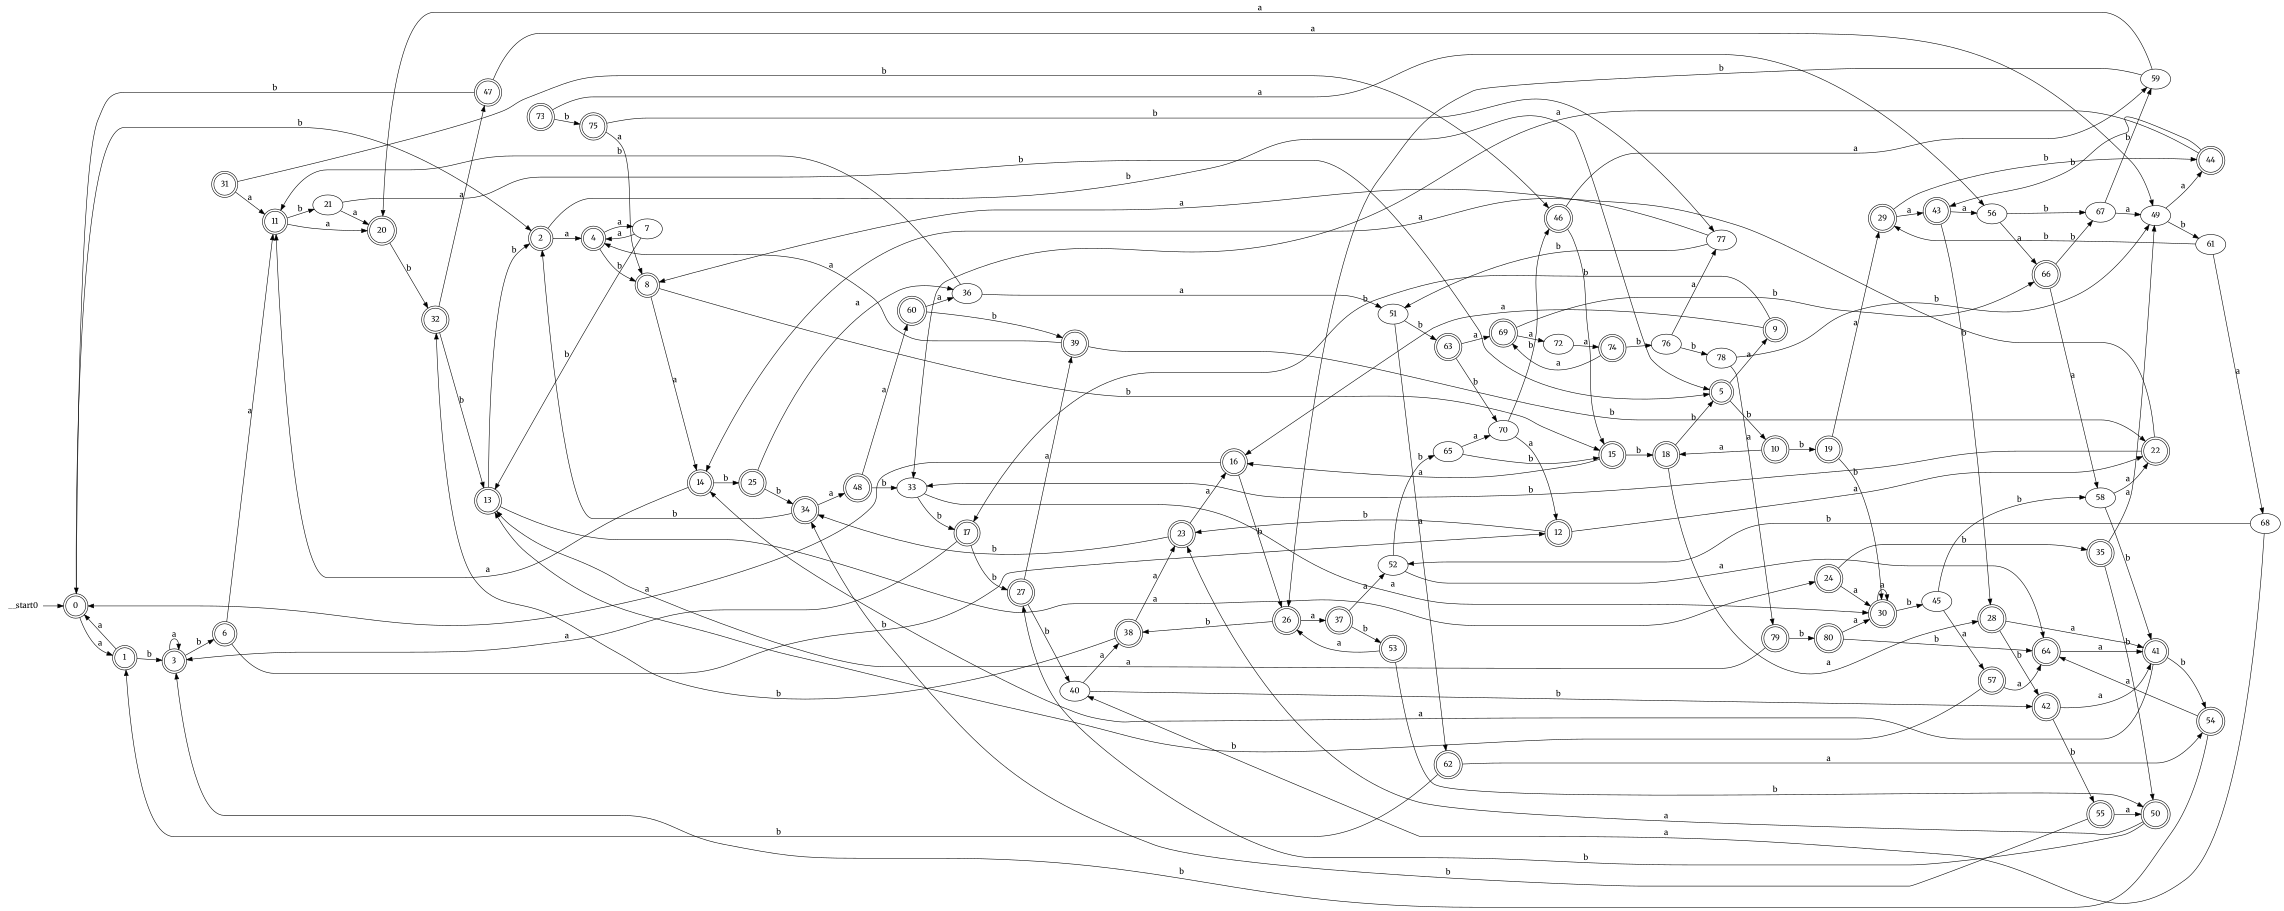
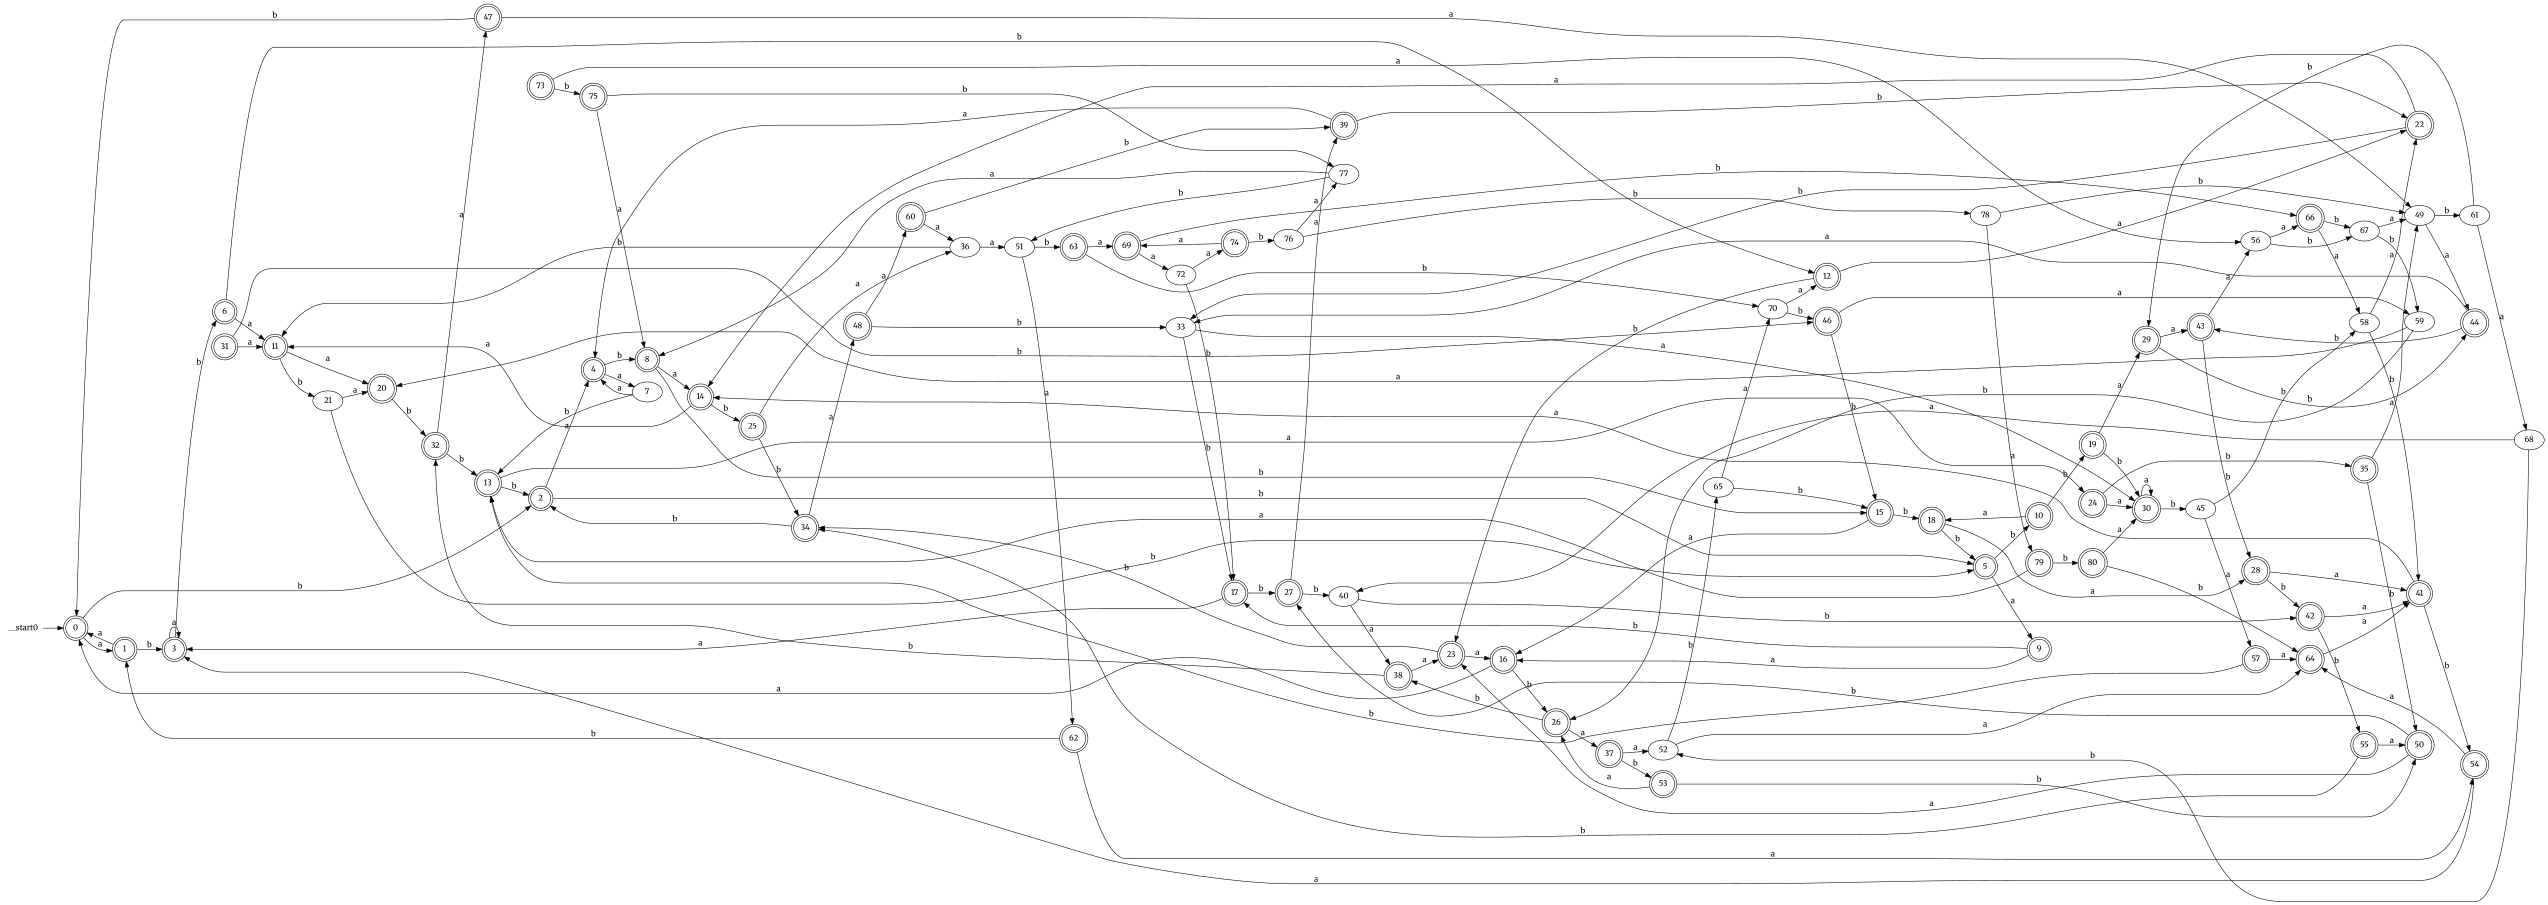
  digraph {
    fontname=Merriweather
    rankdir=LR
    node [fontname=Merriweather shape=doublecircle]
    edge [fontname=Merriweather]
    __start0 [shape=none]
    0
    1
    2
    3
    4
    5
    6
    7 [shape=""]
    8
    9
    10
    11
    12
    13
    14
    15
    16
    17
    18
    19
    20
    21 [shape=""]
    22
    23
    24
    25
    26
    27
    28
    29
    30
    32
    33 [shape=""]
    34
    35
    36 [shape=""]
    37
    38
    39
    40 [shape=""]
    41
    42
    43
    44
    45 [shape=""]
    31
    46
    47
    48
    49 [shape=""]
    50
    51 [shape=""]
    52 [shape=""]
    53
    54
    55
    56 [shape=ellipse]
    57
    58 [shape=""]
    59 [shape=""]
    60
    61 [shape=""]
    62
    63
    64
    65 [shape=""]
    66
    67 [shape=""]
    68 [shape=""]
    69
    70 [shape=""]
    72 [shape=""]
    74
    73
    75
    76 [shape=""]
    77 [shape=""]
    78 [shape=""]
    79
    80
    __start0 -> 0
    0 -> 1 [label=a]
    0 -> 2 [label=b]
    1 -> 0 [label=a]
    1 -> 3 [label=b]
    2 -> 4 [label=a]
    2 -> 5 [label=b]
    3 -> 3 [label=a]
    3 -> 6 [label=b]
    4 -> 7 [label=a]
    4 -> 8 [label=b]
    5 -> 9 [label=a]
    5 -> 10 [label=b]
    6 -> 11 [label=a]
    6 -> 12 [label=b]
    7 -> 4 [label=a]
    7 -> 13 [label=b]
    8 -> 14 [label=a]
    8 -> 15 [label=b]
    9 -> 16 [label=a]
    9 -> 17 [label=b]
    10 -> 18 [label=a]
    10 -> 19 [label=b]
    11 -> 20 [label=a]
    11 -> 21 [label=b]
    12 -> 22 [label=a]
    12 -> 23 [label=b]
    13 -> 2 [label=b]
    13 -> 24 [label=a]
    14 -> 11 [label=a]
    14 -> 25 [label=b]
    15 -> 16 [label=a]
    15 -> 18 [label=b]
    16 -> 0 [label=a]
    16 -> 26 [label=b]
    17 -> 3 [label=a]
    17 -> 27 [label=b]
    18 -> 5 [label=b]
    18 -> 28 [label=a]
    19 -> 29 [label=a]
    19 -> 30 [label=b]
    20 -> 32 [label=b]
    21 -> 5 [label=b]
    21 -> 20 [label=a]
    22 -> 14 [label=a]
    22 -> 33 [label=b]
    23 -> 16 [label=a]
    23 -> 34 [label=b]
    24 -> 30 [label=a]
    24 -> 35 [label=b]
    25 -> 34 [label=b]
    25 -> 36 [label=a]
    26 -> 37 [label=a]
    26 -> 38 [label=b]
    27 -> 39 [label=a]
    27 -> 40 [label=b]
    28 -> 41 [label=a]
    28 -> 42 [label=b]
    29 -> 43 [label=a]
    29 -> 44 [label=b]
    30 -> 30 [label=a]
    30 -> 45 [label=b]
    32 -> 13 [label=b]
    32 -> 47 [label=a]
    33 -> 17 [label=b]
    33 -> 30 [label=a]
    34 -> 2 [label=b]
    34 -> 48 [label=a]
    35 -> 49 [label=a]
    35 -> 50 [label=b]
    36 -> 11 [label=b]
    36 -> 51 [label=a]
    37 -> 52 [label=a]
    37 -> 53 [label=b]
    38 -> 23 [label=a]
    38 -> 32 [label=b]
    39 -> 4 [label=a]
    39 -> 22 [label=b]
    40 -> 38 [label=a]
    40 -> 42 [label=b]
    41 -> 14 [label=a]
    41 -> 54 [label=b]
    42 -> 41 [label=a]
    42 -> 55 [label=b]
    43 -> 28 [label=b]
    43 -> 56 [label=a]
    44 -> 33 [label=a]
    44 -> 43 [label=b]
    45 -> 57 [label=a]
    45 -> 58 [label=b]
    31 -> 11 [label=a]
    31 -> 46 [label=b]
    46 -> 15 [label=b]
    46 -> 59 [label=a]
    47 -> 0 [label=b]
    47 -> 49 [label=a]
    48 -> 33 [label=b]
    48 -> 60 [label=a]
    49 -> 44 [label=a]
    49 -> 61 [label=b]
    50 -> 23 [label=a]
    50 -> 27 [label=b]
    51 -> 62 [label=a]
    51 -> 63 [label=b]
    52 -> 64 [label=a]
    52 -> 65 [label=b]
    53 -> 26 [label=a]
    53 -> 50 [label=b]
-   54 -> 3 [label=b]
+   54 -> 3 [label=a]
    54 -> 64 [label=a]
    55 -> 34 [label=b]
    55 -> 50 [label=a]
    56 -> 66 [label=a]
    56 -> 67 [label=b]
    57 -> 13 [label=b]
    57 -> 64 [label=a]
    58 -> 22 [label=a]
    58 -> 41 [label=b]
    59 -> 20 [label=a]
    59 -> 26 [label=b]
    60 -> 36 [label=a]
    60 -> 39 [label=b]
    61 -> 29 [label=b]
    61 -> 68 [label=a]
    62 -> 1 [label=b]
    62 -> 54 [label=a]
    63 -> 69 [label=a]
    63 -> 70 [label=b]
    64 -> 41 [label=a]
    65 -> 15 [label=b]
    65 -> 70 [label=a]
    66 -> 58 [label=a]
    66 -> 67 [label=b]
    67 -> 49 [label=a]
    67 -> 59 [label=b]
    68 -> 40 [label=a]
    68 -> 52 [label=b]
    69 -> 66 [label=b]
    69 -> 72 [label=a]
    70 -> 12 [label=a]
    70 -> 46 [label=b]
+   72 -> 17 [label=b]
    72 -> 74 [label=a]
    74 -> 69 [label=a]
    74 -> 76 [label=b]
    73 -> 56 [label=a]
    73 -> 75 [label=b]
    75 -> 8 [label=a]
    75 -> 77 [label=b]
    76 -> 77 [label=a]
    76 -> 78 [label=b]
    77 -> 8 [label=a]
    77 -> 51 [label=b]
    78 -> 49 [label=b]
    78 -> 79 [label=a]
    79 -> 13 [label=a]
    79 -> 80 [label=b]
    80 -> 30 [label=a]
    80 -> 64 [label=b]
  }
